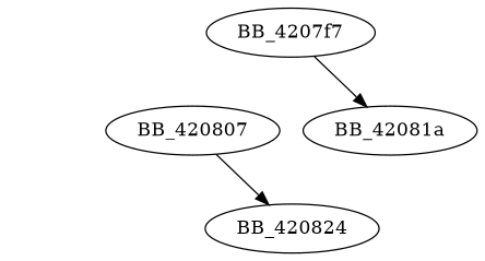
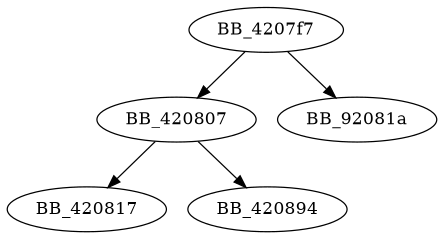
  digraph {
    BB_4207f7
    BB_420807
-   BB_42081a
-   BB_420824
+   BB_42081a [label=BB_92081a]
+   BB_420817
+   BB_420824 [label=BB_420894]
+   BB_4207f7 -> BB_420807
    BB_4207f7 -> BB_42081a
+   BB_420807 -> BB_420817
    BB_420807 -> BB_420824
  }
